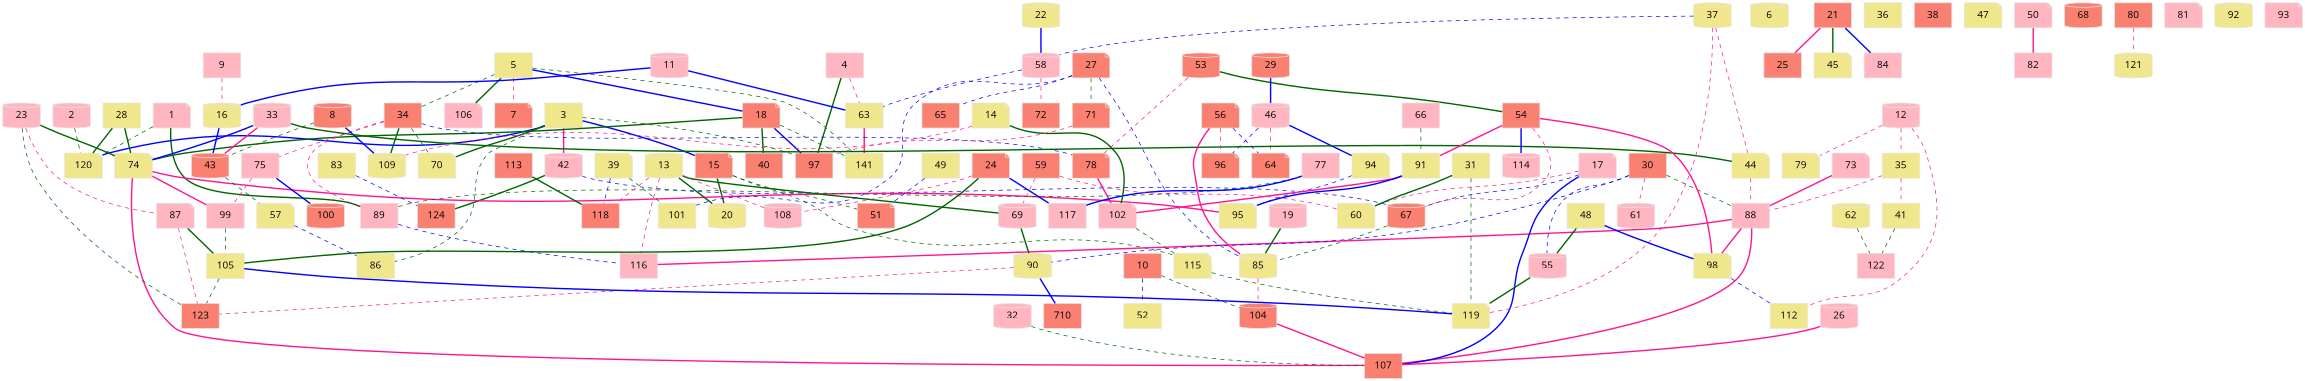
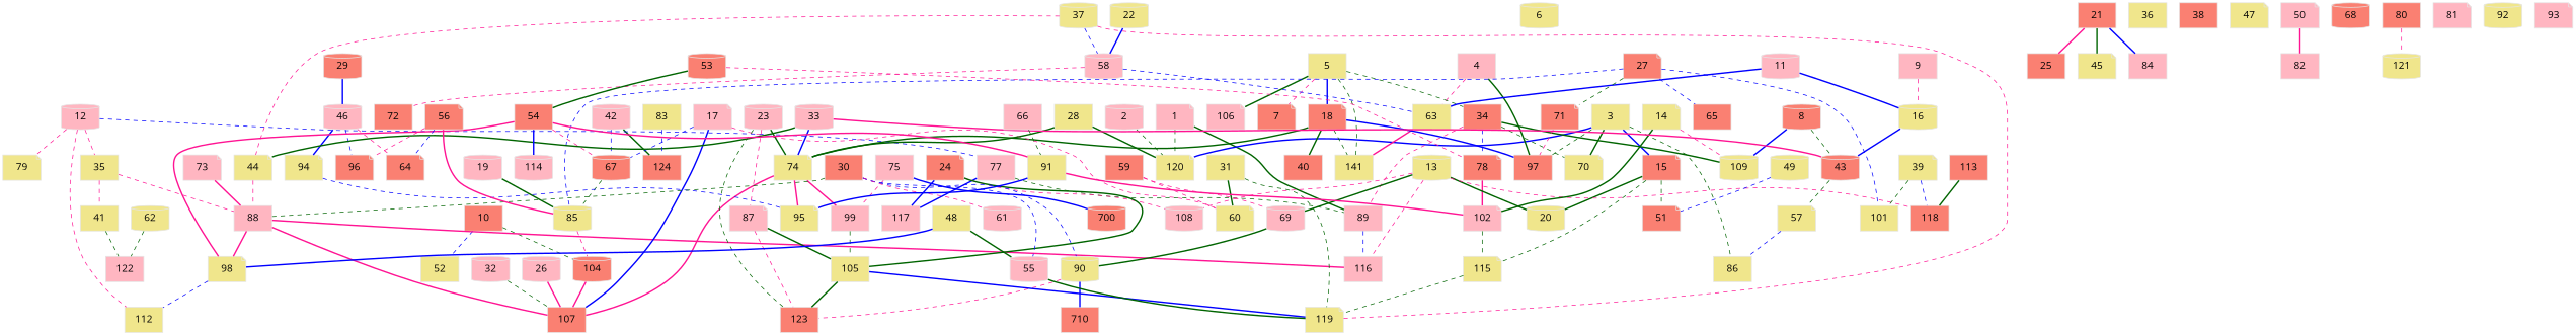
  graph {
    fontname="Open Sans"
    node [color=gray90 fillcolor=khaki fontname="Open Sans" shape=box style=filled]
    edge [color=darkgreen fontname="Open Sans" style=dashed]
    1 [fillcolor=lightpink shape=note]
    89 [fillcolor=lightpink]
    120 [shape=note]
    116 [fillcolor=lightpink]
    2 [fillcolor=lightpink shape=cylinder]
    3
    15 [fillcolor=salmon shape=note]
    42 [fillcolor=lightpink shape=cylinder]
    70 [shape=note]
    86
    97 [fillcolor=salmon]
    20 [shape=cylinder]
    51 [fillcolor=salmon shape=note]
    115 [shape=note]
    67 [fillcolor=salmon shape=cylinder]
    124 [fillcolor=salmon]
    4 [fillcolor=lightpink]
    63
    n19 [label=141]
    7 [fillcolor=salmon shape=note]
    5
    18 [fillcolor=salmon shape=note]
    34 [fillcolor=salmon]
    106 [fillcolor=lightpink shape=note]
    40 [fillcolor=salmon]
    74 [shape=note]
    109 [shape=cylinder]
    75 [fillcolor=lightpink]
    78 [fillcolor=salmon shape=note]
    6 [shape=cylinder]
    8 [fillcolor=salmon shape=cylinder]
    43 [fillcolor=salmon shape=cylinder]
    57 [shape=note]
    9 [fillcolor=lightpink]
    16 [shape=cylinder]
    10 [fillcolor=salmon]
    52
    104 [fillcolor=salmon shape=cylinder]
    107 [fillcolor=salmon]
    11 [fillcolor=lightpink shape=cylinder]
    12 [fillcolor=lightpink shape=cylinder]
    35
    77 [fillcolor=lightpink]
    79 [shape=note]
    112
    88 [fillcolor=lightpink]
    41
    117 [fillcolor=lightpink]
    13 [shape=cylinder]
    69 [fillcolor=lightpink shape=cylinder]
    108 [fillcolor=lightpink shape=cylinder]
    118 [fillcolor=salmon]
    90 [shape=cylinder]
    14 [shape=note]
    102 [fillcolor=lightpink shape=note]
    119 [shape=note]
    17 [fillcolor=lightpink shape=note]
    60 [shape=note]
    85 [shape=cylinder]
    95 [shape=note]
    99 [fillcolor=lightpink]
    19 [fillcolor=lightpink shape=cylinder]
    21 [fillcolor=salmon]
    25 [fillcolor=salmon]
    45 [shape=note]
    84 [fillcolor=lightpink]
    22 [shape=cylinder]
    58 [fillcolor=lightpink shape=cylinder]
    72 [fillcolor=salmon]
    23 [fillcolor=lightpink shape=cylinder]
    87 [fillcolor=lightpink shape=note]
    123 [fillcolor=salmon]
    105
    24 [fillcolor=salmon shape=note]
    26 [fillcolor=lightpink shape=cylinder]
    27 [fillcolor=salmon shape=note]
    65 [fillcolor=salmon]
    71 [fillcolor=salmon shape=note]
    101
    28
    29 [fillcolor=salmon shape=cylinder]
    46 [fillcolor=lightpink shape=cylinder]
    64 [fillcolor=salmon shape=note]
    94 [shape=note]
    96 [fillcolor=salmon shape=note]
    30 [fillcolor=salmon]
    55 [fillcolor=lightpink shape=cylinder]
    61 [fillcolor=lightpink shape=cylinder]
    98 [shape=note]
    n90 [fillcolor=salmon label=710]
    31
    32 [fillcolor=lightpink shape=cylinder]
    33 [fillcolor=lightpink shape=cylinder]
    44 [shape=note]
-   100 [fillcolor=salmon shape=cylinder]
+   100 [fillcolor=salmon shape=cylinder label=700]
    122 [fillcolor=lightpink]
    36
    37 [shape=cylinder]
    38 [fillcolor=salmon]
    39 [shape=note]
    47 [shape=note]
    48
-   49
+   49 [shape=cylinder]
    50 [fillcolor=lightpink shape=note]
    82 [fillcolor=lightpink]
    53 [fillcolor=salmon shape=cylinder]
    54 [fillcolor=salmon]
    91
    114 [fillcolor=lightpink shape=cylinder]
    56 [fillcolor=salmon shape=note]
    59 [fillcolor=salmon]
    62 [shape=cylinder]
    66 [fillcolor=lightpink]
    68 [fillcolor=salmon shape=cylinder]
    73 [fillcolor=lightpink shape=note]
    80 [fillcolor=salmon]
    121 [shape=cylinder]
    81 [fillcolor=lightpink shape=note]
    83
    92 [shape=cylinder]
    93 [fillcolor=lightpink shape=note]
    113 [fillcolor=salmon]
    1 -- 89 [style=bold]
    1 -- 120
    89 -- 116 [color=blue]
    2 -- 120
    3 -- 120 [color=blue style=bold]
    3 -- 15 [color=blue style=bold]
-   3 -- 42 [color=deeppink style=bold]
    3 -- 70 [style=bold]
    3 -- 86
    3 -- 97
    15 -- 20 [style=bold]
    15 -- 51
    15 -- 115
    42 -- 67 [color=blue]
    42 -- 124 [style=bold]
    115 -- 119
    67 -- 85
    4 -- 97 [style=bold]
    4 -- 63 [color=deeppink]
    63 -- n19 [color=deeppink style=bold]
    5 -- n19
    5 -- 7 [color=deeppink]
    5 -- 18 [color=blue style=bold]
    5 -- 34
    5 -- 106 [style=bold]
    18 -- 97 [color=blue style=bold]
    18 -- n19
    18 -- 40 [style=bold]
    18 -- 74 [style=bold]
    34 -- 89 [color=deeppink]
    34 -- 70
    34 -- 109 [style=bold]
-   34 -- 75 [color=deeppink]
    34 -- 78 [color=blue]
    74 -- 107 [color=deeppink style=bold]
    74 -- 95 [color=deeppink style=bold]
    74 -- 99 [color=deeppink style=bold]
    75 -- 99 [color=deeppink]
    75 -- 100 [color=blue style=bold]
    78 -- 102 [color=deeppink style=bold]
    8 -- 109 [color=blue style=bold]
    8 -- 43
    43 -- 57
    57 -- 86 [color=blue]
    9 -- 16 [color=deeppink]
    16 -- 43 [color=blue style=bold]
    10 -- 52 [color=blue]
    10 -- 104
    104 -- 107 [color=deeppink style=bold]
    11 -- 63 [color=blue style=bold]
    11 -- 16 [color=blue style=bold]
    12 -- 35 [color=deeppink]
+   12 -- 77 [color=blue]
    12 -- 79 [color=deeppink]
    12 -- 112 [color=deeppink]
    35 -- 88 [color=deeppink]
    35 -- 41 [color=deeppink]
    77 -- 89
    77 -- 117 [color=blue style=bold]
    88 -- 116 [color=deeppink style=bold]
    88 -- 107 [color=deeppink style=bold]
    88 -- 98 [color=deeppink style=bold]
    41 -- 122
    13 -- 116 [color=deeppink]
    13 -- 20 [style=bold]
    13 -- 69 [style=bold]
    13 -- 108 [color=deeppink]
    13 -- 118 [color=deeppink]
    69 -- 90 [style=bold]
    90 -- 123 [color=deeppink]
    90 -- n90 [color=blue style=bold]
    14 -- 109 [color=deeppink]
    14 -- 102 [style=bold]
    102 -- 115
    17 -- 67 [color=blue]
    17 -- 107 [color=blue style=bold]
    17 -- 60 [color=deeppink]
    85 -- 104 [color=deeppink]
    99 -- 105
    19 -- 85 [style=bold]
    21 -- 25 [color=deeppink style=bold]
    21 -- 45 [style=bold]
    21 -- 84 [color=blue style=bold]
    22 -- 58 [color=blue style=bold]
    58 -- 63 [color=blue]
    58 -- 72 [color=deeppink]
    23 -- 74 [style=bold]
    23 -- 87 [color=deeppink]
    23 -- 123
    87 -- 123 [color=deeppink]
    87 -- 105 [style=bold]
    105 -- 119 [color=blue style=bold]
-   105 -- 123
+   105 -- 123 [style=bold]
    24 -- 117 [color=blue style=bold]
    24 -- 108 [color=deeppink]
    24 -- 105 [style=bold]
    26 -- 107 [color=deeppink style=bold]
    27 -- 85 [color=blue]
    27 -- 65 [color=blue]
    27 -- 71
    27 -- 101 [color=blue]
    71 -- 97 [color=deeppink]
    28 -- 120 [style=bold]
    28 -- 74 [style=bold]
    29 -- 46 [color=blue style=bold]
    46 -- 64 [color=deeppink]
    46 -- 94 [color=blue style=bold]
    46 -- 96 [color=blue]
    94 -- 95 [color=blue]
    30 -- 88
    30 -- 90 [color=blue]
    30 -- 55 [color=blue]
    30 -- 61 [color=deeppink]
    55 -- 119 [style=bold]
    98 -- 112 [color=blue]
    31 -- 119
    31 -- 60 [style=bold]
    32 -- 107
    33 -- 74 [color=blue style=bold]
    33 -- 43 [color=deeppink style=bold]
    33 -- 44 [style=bold]
    44 -- 88 [color=deeppink]
    37 -- 119 [color=deeppink]
    37 -- 58 [color=blue]
    37 -- 44 [color=deeppink]
    39 -- 118 [color=blue]
    39 -- 101
    48 -- 55 [style=bold]
    48 -- 98 [color=blue style=bold]
    49 -- 51 [color=blue]
    50 -- 82 [color=deeppink style=bold]
    53 -- 78 [color=deeppink]
    53 -- 54 [style=bold]
    54 -- 67 [color=deeppink]
    54 -- 98 [color=deeppink style=bold]
    54 -- 91 [color=deeppink style=bold]
    54 -- 114 [color=blue style=bold]
    91 -- 102 [color=deeppink style=bold]
    91 -- 95 [color=blue style=bold]
    56 -- 85 [color=deeppink style=bold]
    56 -- 64 [color=blue]
    56 -- 96 [color=deeppink]
    59 -- 69 [color=deeppink]
    59 -- 60 [color=deeppink]
    62 -- 122
    66 -- 91
    73 -- 88 [color=deeppink style=bold]
    80 -- 121 [color=deeppink]
    83 -- 124 [color=blue]
    113 -- 118 [style=bold]
  }
